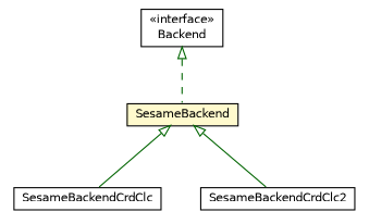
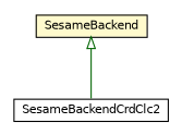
  digraph {
    nodesep=0.25
    ranksep=0.5
    node [fontcolor=black fontname=Helvetica fontsize=10.0 shape=plaintext]
    edge [arrowtail=empty color=darkgreen dir=back fontname=Helvetica fontsize=10 headport=p labelfontname=Helvetica labelfontsize=10 tailport=p]
-   n1 [label=<<table title="org.universAAL.context.che.database.Backend" border="0" cellborder="1" cellspacing="0" cellpadding="2" port="p" href="../Backend.html"> 		<tr><td><table border="0" cellspacing="0" cellpadding="1"> <tr><td align="center" balign="center"> &#171;interface&#187; </td></tr> <tr><td align="center" balign="center"> Backend </td></tr> 		</table></td></tr> 		</table>>]
    n2 [label=<<table title="org.universAAL.context.che.database.impl.SesameBackend" border="0" cellborder="1" cellspacing="0" cellpadding="2" port="p" bgcolor="lemonChiffon" href="./SesameBackend.html"> 		<tr><td><table border="0" cellspacing="0" cellpadding="1"> <tr><td align="center" balign="center"> SesameBackend </td></tr> 		</table></td></tr> 		</table>>]
-   n3 [label=<<table title="org.universAAL.context.che.database.impl.SesameBackendCrdClc" border="0" cellborder="1" cellspacing="0" cellpadding="2" port="p" href="./SesameBackendCrdClc.html"> 		<tr><td><table border="0" cellspacing="0" cellpadding="1"> <tr><td align="center" balign="center"> SesameBackendCrdClc </td></tr> 		</table></td></tr> 		</table>>]
    n4 [label=<<table title="org.universAAL.context.che.database.impl.SesameBackendCrdClc2" border="0" cellborder="1" cellspacing="0" cellpadding="2" port="p" href="./SesameBackendCrdClc2.html"> 		<tr><td><table border="0" cellspacing="0" cellpadding="1"> <tr><td align="center" balign="center"> SesameBackendCrdClc2 </td></tr> 		</table></td></tr> 		</table>>]
-   n1 -> n2 [style=dashed]
-   n2 -> n3
    n2 -> n4
  }
